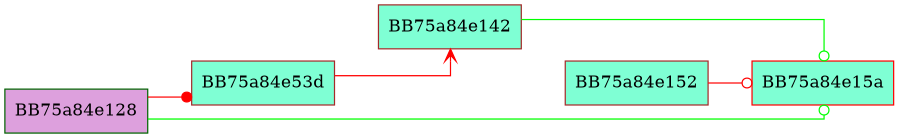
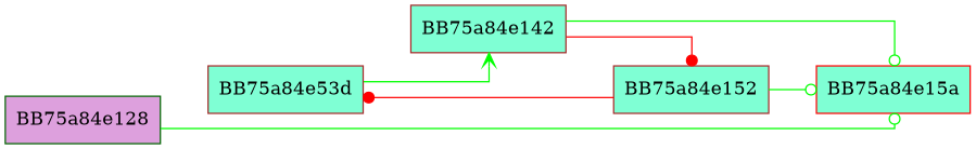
  digraph {
    rankdir=LR
    splines=ortho
    node [color=brown fillcolor=aquamarine shape=box style=filled]
    edge [arrowhead=odot color=red]
    BB75a84e128 [color=darkgreen fillcolor=plum]
    n2 [label=BB75a84e53d]
    BB75a84e15a [color=red]
    BB75a84e142
    BB75a84e152
-   BB75a84e128 -> n2 [arrowhead=dot]
+   BB75a84e152 -> n2 [arrowhead=dot]
    BB75a84e128 -> BB75a84e15a [color=green]
-   n2 -> BB75a84e142 [arrowhead=vee]
+   n2 -> BB75a84e142 [arrowhead=vee color=green]
    BB75a84e142 -> BB75a84e15a [color=green]
-   BB75a84e152 -> BB75a84e15a
+   BB75a84e142 -> BB75a84e152 [arrowhead=dot]
+   BB75a84e152 -> BB75a84e15a [color=green]
  }
